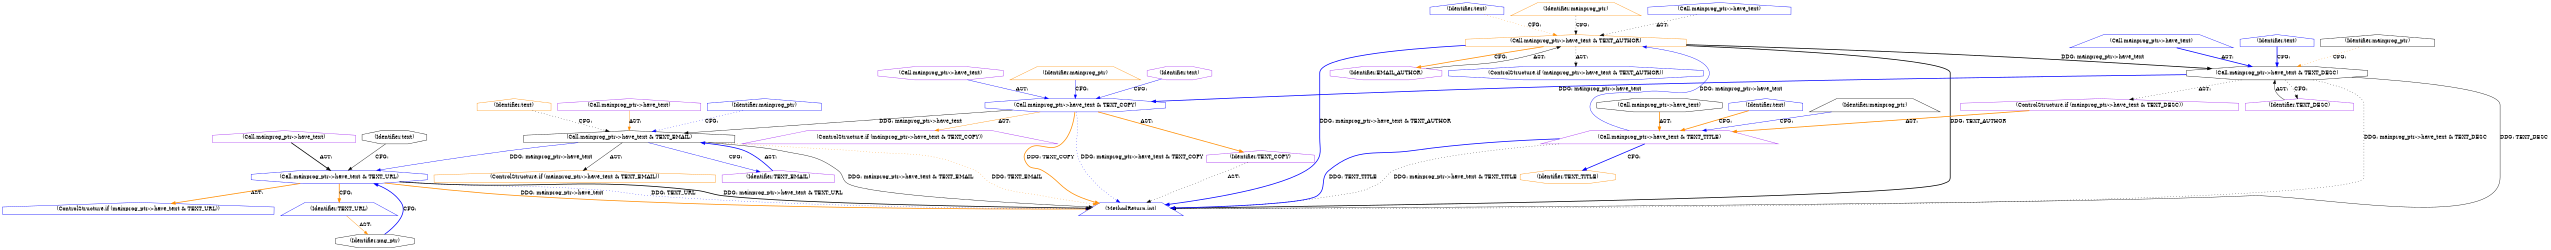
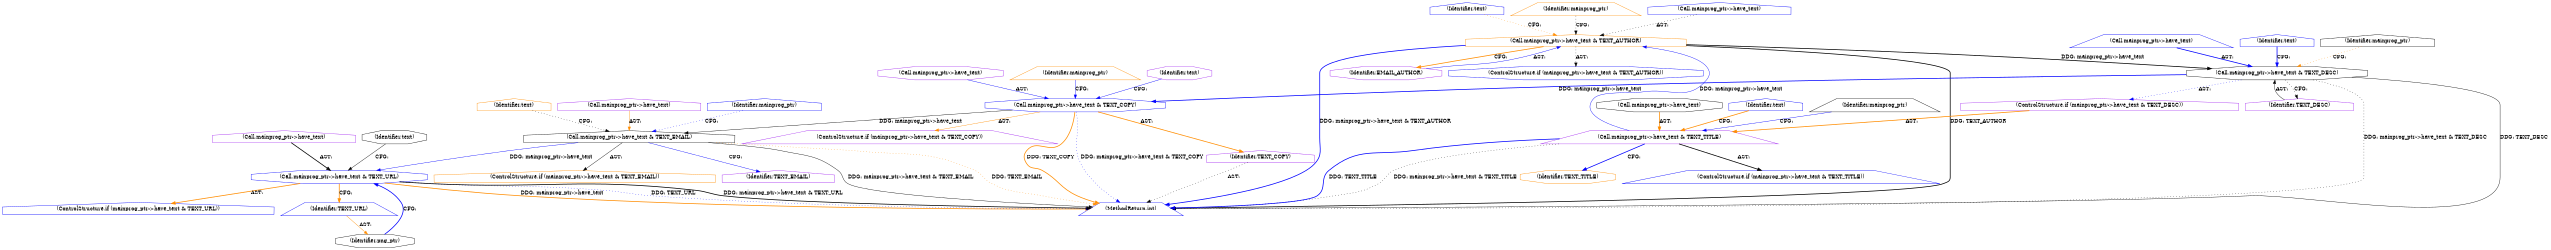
  digraph {
    node [color=blue shape=house]
    edge [color=black style=bold]
    n1 [color=darkorange label="(Call,mainprog_ptr->have_text & TEXT_AUTHOR)"]
    n2 [color=black label="(Call,mainprog_ptr->have_text & TEXT_DESC)" shape=octagon]
    n3 [color=purple label="(Identifier,EMAIL_AUTHOR)" shape=octagon]
    n4 [label="(ControlStructure,if (mainprog_ptr->have_text & TEXT_AUTHOR))" shape=octagon]
    n5 [label="(MethodReturn,int)" shape=trapezium]
    n6 [label="(Call,mainprog_ptr->have_text & TEXT_COPY)" shape=octagon]
    n7 [color=purple label="(ControlStructure,if (mainprog_ptr->have_text & TEXT_DESC))"]
    n8 [color=purple label="(Identifier,TEXT_DESC)"]
    n9 [color=purple label="(Call,mainprog_ptr->have_text & TEXT_TITLE)" shape=trapezium]
    n10 [color=darkorange label="(Identifier,TEXT_TITLE)" shape=octagon]
+   n11 [label="(ControlStructure,if (mainprog_ptr->have_text & TEXT_TITLE))" shape=trapezium]
    n12 [color=black label="(Call,mainprog_ptr->have_text & TEXT_EMAIL)"]
    n13 [color=purple label="(Identifier,TEXT_COPY)"]
    n14 [color=purple label="(ControlStructure,if (mainprog_ptr->have_text & TEXT_COPY))" shape=trapezium]
    n15 [label="(Call,mainprog_ptr->have_text & TEXT_URL)" shape=octagon]
    n16 [color=darkorange label="(ControlStructure,if (mainprog_ptr->have_text & TEXT_EMAIL))"]
    n17 [color=purple label="(Identifier,TEXT_EMAIL)"]
    n18 [label="(ControlStructure,if (mainprog_ptr->have_text & TEXT_URL))"]
    n19 [label="(Identifier,TEXT_URL)" shape=trapezium]
    n20 [color=black label="(Identifier,png_ptr)" shape=octagon]
    n21 [color=purple label="(Call,mainprog_ptr->have_text)"]
    n22 [label="(Identifier,mainprog_ptr)"]
    n23 [color=purple label="(Call,mainprog_ptr->have_text)" shape=octagon]
    n24 [color=purple label="(Call,mainprog_ptr->have_text)"]
    n25 [color=black label="(Identifier,mainprog_ptr)"]
    n26 [label="(Call,mainprog_ptr->have_text)" shape=trapezium]
    n27 [color=darkorange label="(Identifier,mainprog_ptr)" shape=trapezium]
    n28 [color=darkorange label="(Identifier,text)"]
    n29 [label="(Identifier,text)"]
    n30 [color=darkorange label="(Identifier,mainprog_ptr)" shape=trapezium]
    n31 [label="(Identifier,text)"]
    n32 [label="(Identifier,text)"]
    n33 [label="(Call,mainprog_ptr->have_text)"]
    n34 [color=black label="(Identifier,text)" shape=octagon]
    n35 [color=black label="(Identifier,mainprog_ptr)" shape=trapezium]
    n36 [color=purple label="(Identifier,text)" shape=octagon]
    n37 [color=black label="(Call,mainprog_ptr->have_text)" shape=octagon]
    n1 -> n2 [label="DDG: mainprog_ptr->have_text"]
    n1 -> n3 [color=darkorange label="CFG: "]
    n1 -> n4 [label="AST: " style=dotted]
    n1 -> n5 [color=blue label="DDG: mainprog_ptr->have_text & TEXT_AUTHOR"]
    n1 -> n5 [label="DDG: TEXT_AUTHOR"]
    n2 -> n5 [label="DDG: mainprog_ptr->have_text & TEXT_DESC" style=dotted]
    n2 -> n5 [label="DDG: TEXT_DESC" style=solid]
    n2 -> n6 [color=blue label="DDG: mainprog_ptr->have_text"]
-   n2 -> n7 [label="AST: " style=dotted]
+   n2 -> n7 [color=blue label="AST: " style=dotted]
    n2 -> n8 [label="CFG: " style=dotted]
-   n3 -> n1 [label="AST: " style=solid]
+   n3 -> n1 [color=blue label="AST: " style=solid]
    n6 -> n5 [color=darkorange label="DDG: TEXT_COPY"]
    n6 -> n5 [color=blue label="DDG: mainprog_ptr->have_text & TEXT_COPY" style=dotted]
    n6 -> n12 [label="DDG: mainprog_ptr->have_text" style=solid]
    n6 -> n13 [color=darkorange label="AST: "]
    n6 -> n14 [color=darkorange label="AST: " style=solid]
    n7 -> n9 [color=darkorange label="AST: "]
    n8 -> n2 [label="AST: " style=solid]
    n9 -> n1 [color=blue label="DDG: mainprog_ptr->have_text" style=solid]
    n9 -> n5 [label="DDG: mainprog_ptr->have_text & TEXT_TITLE" style=dotted]
    n9 -> n5 [color=blue label="DDG: TEXT_TITLE"]
    n9 -> n10 [color=blue label="CFG: "]
+   n9 -> n11 [label="AST: "]
    n12 -> n5 [color=darkorange label="DDG: TEXT_EMAIL" style=dotted]
    n12 -> n5 [label="DDG: mainprog_ptr->have_text & TEXT_EMAIL" style=solid]
    n12 -> n15 [color=blue label="DDG: mainprog_ptr->have_text" style=solid]
    n12 -> n16 [label="AST: " style=solid]
    n12 -> n17 [color=blue label="CFG: " style=solid]
    n13 -> n5 [label="AST: " style=dotted]
    n15 -> n5 [color=darkorange label="DDG: mainprog_ptr->have_text"]
    n15 -> n5 [color=blue label="DDG: TEXT_URL" style=dotted]
    n15 -> n5 [label="DDG: mainprog_ptr->have_text & TEXT_URL"]
    n15 -> n18 [color=darkorange label="AST: "]
    n15 -> n19 [color=darkorange label="CFG: "]
-   n17 -> n12 [color=blue label="AST: "]
    n19 -> n20 [color=darkorange label="AST: " style=solid]
    n20 -> n15 [color=blue label="CFG: "]
    n21 -> n12 [color=darkorange label="AST: " style=solid]
    n22 -> n12 [color=blue label="CFG: " style=dotted]
    n23 -> n6 [color=blue label="AST: " style=solid]
    n24 -> n15 [label="AST: "]
    n25 -> n2 [color=darkorange label="CFG: " style=dotted]
    n26 -> n2 [color=blue label="AST: "]
    n27 -> n6 [color=blue label="CFG: " style=solid]
    n28 -> n12 [label="CFG: " style=dotted]
    n29 -> n1 [color=darkorange label="CFG: " style=dotted]
    n30 -> n1 [label="CFG: " style=dotted]
    n31 -> n2 [color=blue label="CFG: "]
    n32 -> n9 [color=darkorange label="CFG: "]
    n33 -> n1 [label="AST: " style=dotted]
    n34 -> n15 [label="CFG: " style=solid]
    n35 -> n9 [color=blue label="CFG: " style=solid]
    n36 -> n6 [color=blue label="CFG: " style=solid]
    n37 -> n9 [color=darkorange label="AST: "]
  }
